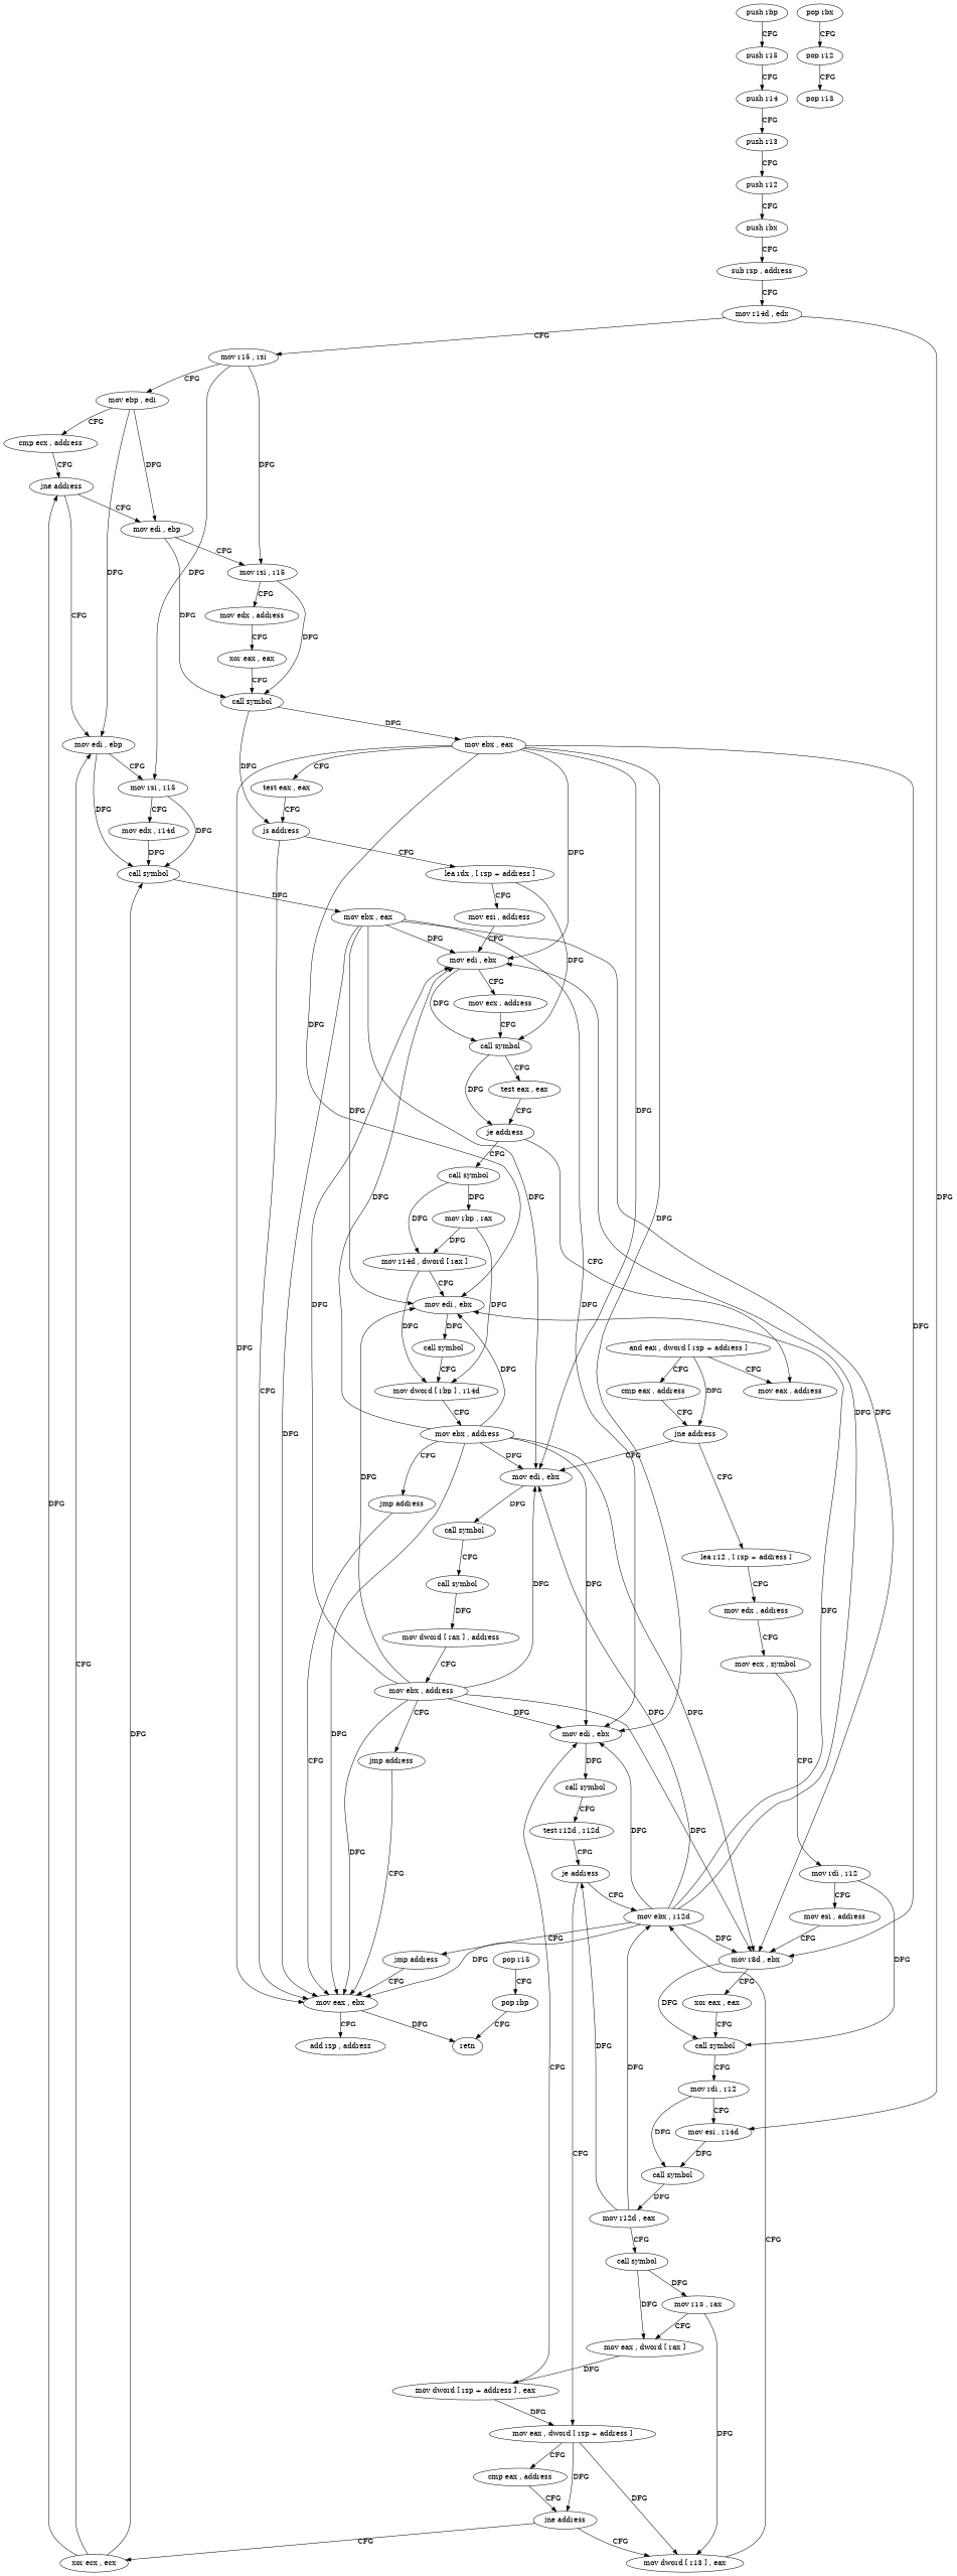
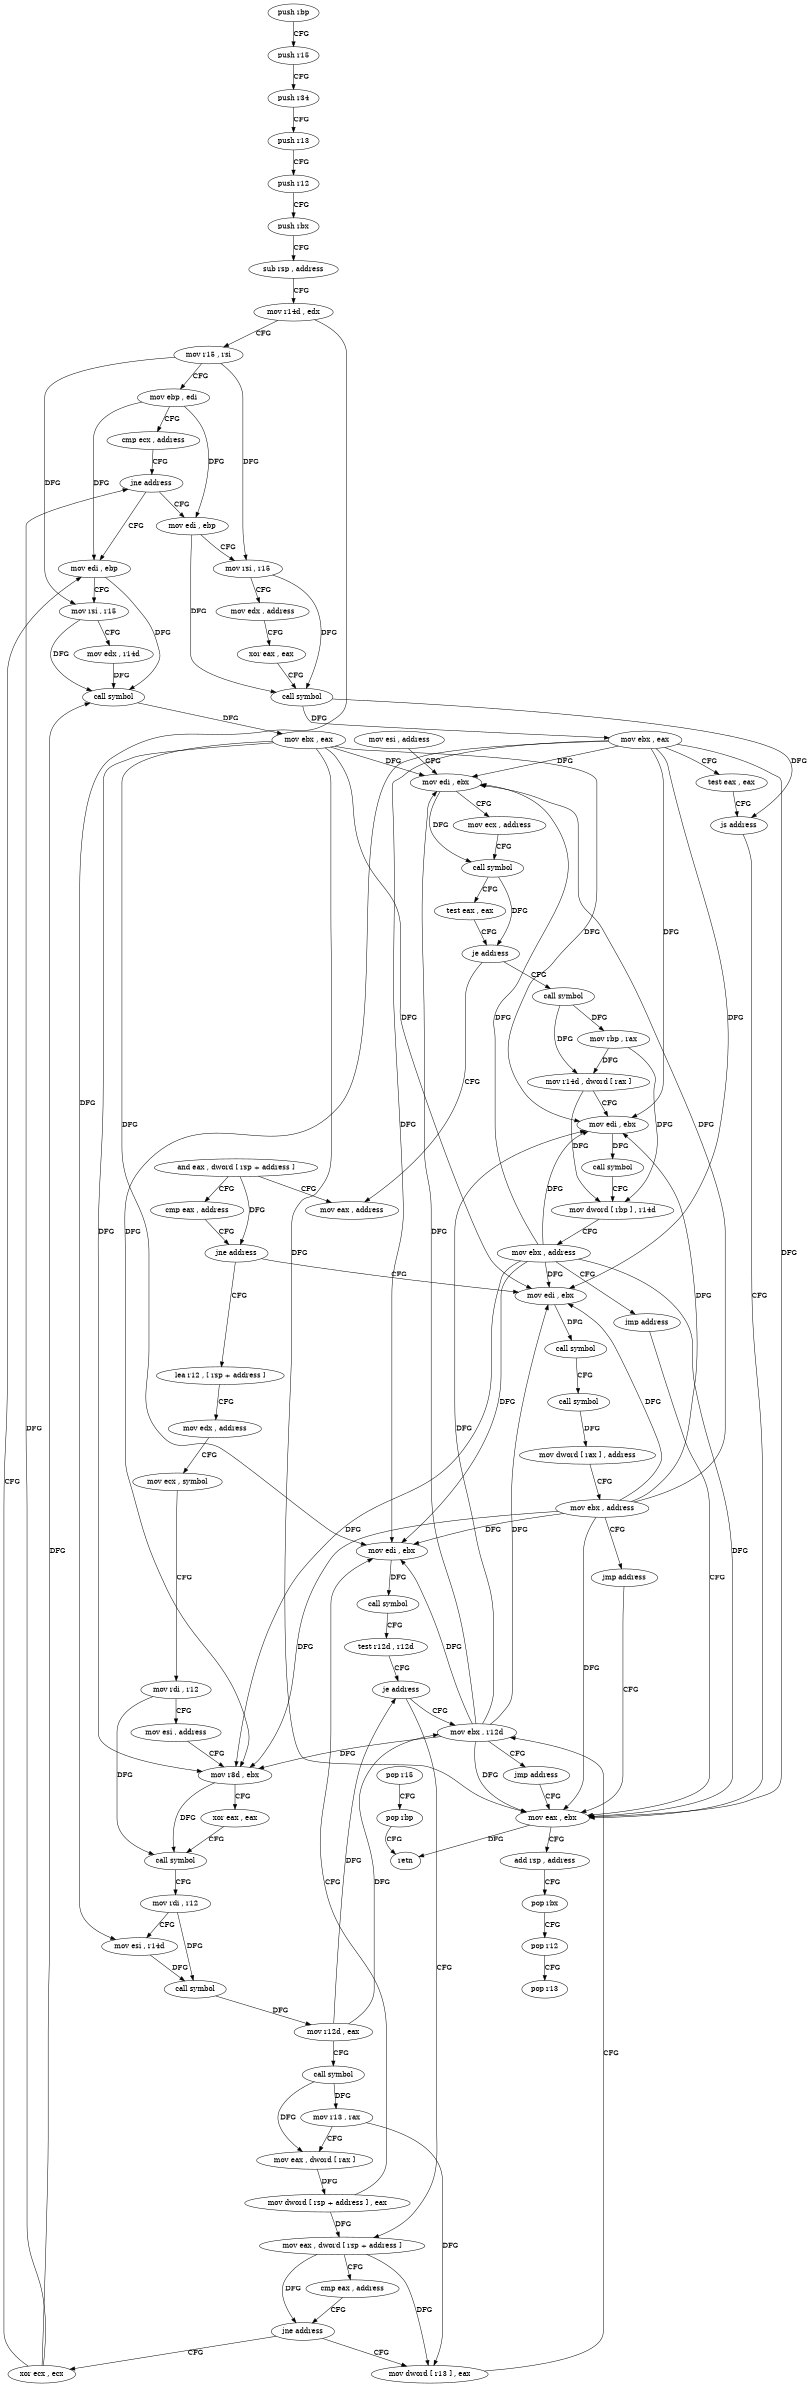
  digraph {
    n1 [label="push rbp"]
    n2 [label="push r15"]
-   n3 [label="push r14"]
+   n3 [label="push r34"]
    n4 [label="push r13"]
    n5 [label="push r12"]
    n6 [label="push rbx"]
    n7 [label="sub rsp , address"]
    n8 [label="mov r14d , edx"]
    n9 [label="mov r15 , rsi"]
    n10 [label="mov esi , r14d"]
    n11 [label="mov ebp , edi"]
    n12 [label="mov rsi , r15"]
    n13 [label="mov rsi , r15"]
    n14 [label="mov edx , r14d"]
    n15 [label="call symbol"]
    n16 [label="call symbol"]
    n17 [label="cmp ecx , address"]
    n18 [label="mov edi , ebp"]
    n19 [label="mov edi , ebp"]
    n20 [label="call symbol"]
    n21 [label="mov edx , address"]
    n22 [label="jne address"]
    n23 [label="mov ebx , eax"]
    n24 [label="mov ebx , eax"]
    n25 [label="js address"]
    n26 [label="mov eax , ebx"]
    n27 [label="mov edi , ebx"]
    n28 [label="mov edi , ebx"]
    n29 [label="mov edi , ebx"]
    n30 [label="mov r8d , ebx"]
    n31 [label="mov edi , ebx"]
    n32 [label="add rsp , address"]
    n33 [label=retn]
    n34 [label="call symbol"]
    n35 [label="mov ecx , address"]
    n36 [label="call symbol"]
    n37 [label="call symbol"]
    n38 [label="call symbol"]
    n39 [label="xor eax , eax"]
    n40 [label="call symbol"]
    n41 [label="pop rbx"]
    n42 [label="xor eax , eax"]
    n43 [label="test eax , eax"]
-   n44 [label="lea rdx , [ rsp + address ]"]
    n45 [label="mov esi , address"]
    n46 [label="test eax , eax"]
    n47 [label="je address"]
    n48 [label="pop r12"]
    n49 [label="pop r13"]
    n50 [label="pop r15"]
    n51 [label="pop rbp"]
    n52 [label="mov eax , address"]
    n53 [label="call symbol"]
    n54 [label="mov rbp , rax"]
    n55 [label="mov r14d , dword [ rax ]"]
    n56 [label="and eax , dword [ rsp + address ]"]
    n57 [label="cmp eax , address"]
    n58 [label="jne address"]
    n59 [label="mov dword [ rbp ] , r14d"]
    n60 [label="lea r12 , [ rsp + address ]"]
    n61 [label="mov edx , address"]
    n62 [label="mov ecx , symbol"]
    n63 [label="call symbol"]
    n64 [label="mov ebx , address"]
    n65 [label="jmp address"]
    n66 [label="mov rdi , r12"]
    n67 [label="mov esi , address"]
    n68 [label="mov rdi , r12"]
    n69 [label="mov r12d , eax"]
    n70 [label="call symbol"]
    n71 [label="je address"]
    n72 [label="mov ebx , r12d"]
    n73 [label="mov r13 , rax"]
    n74 [label="mov eax , dword [ rax ]"]
    n75 [label="mov eax , dword [ rsp + address ]"]
    n76 [label="jmp address"]
    n77 [label="mov dword [ r13 ] , eax"]
    n78 [label="mov dword [ rsp + address ] , eax"]
    n79 [label="cmp eax , address"]
    n80 [label="jne address"]
    n81 [label="test r12d , r12d"]
    n82 [label="xor ecx , ecx"]
    n83 [label="mov dword [ rax ] , address"]
    n84 [label="mov ebx , address"]
    n85 [label="jmp address"]
    n1 -> n2 [label=CFG]
    n2 -> n3 [label=CFG]
    n3 -> n4 [label=CFG]
    n4 -> n5 [label=CFG]
    n5 -> n6 [label=CFG]
    n6 -> n7 [label=CFG]
    n7 -> n8 [label=CFG]
    n8 -> n9 [label=CFG]
    n8 -> n10 [label=DFG]
    n9 -> n11 [label=CFG]
    n9 -> n12 [label=DFG]
    n9 -> n13 [label=DFG]
    n10 -> n16 [label=DFG]
    n11 -> n17 [label=CFG]
    n11 -> n18 [label=DFG]
    n11 -> n19 [label=DFG]
    n12 -> n14 [label=CFG]
    n12 -> n15 [label=DFG]
    n13 -> n20 [label=DFG]
    n13 -> n21 [label=CFG]
    n14 -> n15 [label=DFG]
    n15 -> n23 [label=DFG]
    n16 -> n69 [label=DFG]
    n17 -> n22 [label=CFG]
    n18 -> n12 [label=CFG]
    n18 -> n15 [label=DFG]
    n19 -> n13 [label=CFG]
    n19 -> n20 [label=DFG]
    n20 -> n24 [label=DFG]
    n20 -> n25 [label=DFG]
    n21 -> n42 [label=CFG]
    n22 -> n18 [label=CFG]
    n22 -> n19 [label=CFG]
    n23 -> n26 [label=DFG]
    n23 -> n27 [label=DFG]
    n23 -> n28 [label=DFG]
    n23 -> n29 [label=DFG]
    n23 -> n30 [label=DFG]
    n23 -> n31 [label=DFG]
    n24 -> n26 [label=DFG]
    n24 -> n27 [label=DFG]
    n24 -> n28 [label=DFG]
    n24 -> n29 [label=DFG]
    n24 -> n30 [label=DFG]
    n24 -> n31 [label=DFG]
    n24 -> n43 [label=CFG]
    n25 -> n26 [label=CFG]
-   n25 -> n44 [label=CFG]
    n26 -> n32 [label=CFG]
    n26 -> n33 [label=DFG]
    n27 -> n34 [label=DFG]
    n27 -> n35 [label=CFG]
    n28 -> n36 [label=DFG]
    n29 -> n37 [label=DFG]
    n30 -> n38 [label=DFG]
    n30 -> n39 [label=CFG]
    n31 -> n40 [label=DFG]
+   n32 -> n41 [label=CFG]
    n34 -> n46 [label=CFG]
    n34 -> n47 [label=DFG]
    n35 -> n34 [label=CFG]
    n36 -> n63 [label=CFG]
    n37 -> n59 [label=CFG]
    n38 -> n68 [label=CFG]
    n39 -> n38 [label=CFG]
    n40 -> n81 [label=CFG]
    n41 -> n48 [label=CFG]
    n42 -> n20 [label=CFG]
    n43 -> n25 [label=CFG]
-   n44 -> n34 [label=DFG]
-   n44 -> n45 [label=CFG]
    n45 -> n27 [label=CFG]
    n46 -> n47 [label=CFG]
    n47 -> n52 [label=CFG]
    n47 -> n53 [label=CFG]
    n48 -> n49 [label=CFG]
    n50 -> n51 [label=CFG]
    n51 -> n33 [label=CFG]
    n53 -> n54 [label=DFG]
    n53 -> n55 [label=DFG]
    n54 -> n55 [label=DFG]
    n54 -> n59 [label=DFG]
    n55 -> n29 [label=CFG]
    n55 -> n59 [label=DFG]
    n56 -> n52 [label=CFG]
    n56 -> n57 [label=CFG]
    n56 -> n58 [label=DFG]
    n57 -> n58 [label=CFG]
    n58 -> n28 [label=CFG]
    n58 -> n60 [label=CFG]
    n59 -> n64 [label=CFG]
    n60 -> n61 [label=CFG]
    n61 -> n62 [label=CFG]
    n62 -> n66 [label=CFG]
    n63 -> n83 [label=DFG]
    n64 -> n26 [label=DFG]
    n64 -> n27 [label=DFG]
    n64 -> n28 [label=DFG]
    n64 -> n29 [label=DFG]
    n64 -> n30 [label=DFG]
    n64 -> n31 [label=DFG]
    n64 -> n65 [label=CFG]
    n65 -> n26 [label=CFG]
    n66 -> n38 [label=DFG]
    n66 -> n67 [label=CFG]
    n67 -> n30 [label=CFG]
    n68 -> n10 [label=CFG]
    n68 -> n16 [label=DFG]
    n69 -> n70 [label=CFG]
    n69 -> n71 [label=DFG]
    n69 -> n72 [label=DFG]
    n70 -> n73 [label=DFG]
    n70 -> n74 [label=DFG]
    n71 -> n72 [label=CFG]
    n71 -> n75 [label=CFG]
    n72 -> n26 [label=DFG]
    n72 -> n27 [label=DFG]
    n72 -> n28 [label=DFG]
    n72 -> n29 [label=DFG]
    n72 -> n30 [label=DFG]
    n72 -> n31 [label=DFG]
    n72 -> n76 [label=CFG]
    n73 -> n74 [label=CFG]
    n73 -> n77 [label=DFG]
    n74 -> n78 [label=DFG]
    n75 -> n77 [label=DFG]
    n75 -> n79 [label=CFG]
    n75 -> n80 [label=DFG]
    n76 -> n26 [label=CFG]
    n77 -> n72 [label=CFG]
    n78 -> n31 [label=CFG]
    n78 -> n75 [label=DFG]
    n79 -> n80 [label=CFG]
    n80 -> n77 [label=CFG]
    n80 -> n82 [label=CFG]
    n81 -> n71 [label=CFG]
    n82 -> n15 [label=DFG]
    n82 -> n18 [label=CFG]
    n82 -> n22 [label=DFG]
    n83 -> n84 [label=CFG]
    n84 -> n26 [label=DFG]
    n84 -> n27 [label=DFG]
    n84 -> n28 [label=DFG]
    n84 -> n29 [label=DFG]
    n84 -> n30 [label=DFG]
    n84 -> n31 [label=DFG]
    n84 -> n85 [label=CFG]
    n85 -> n26 [label=CFG]
  }
